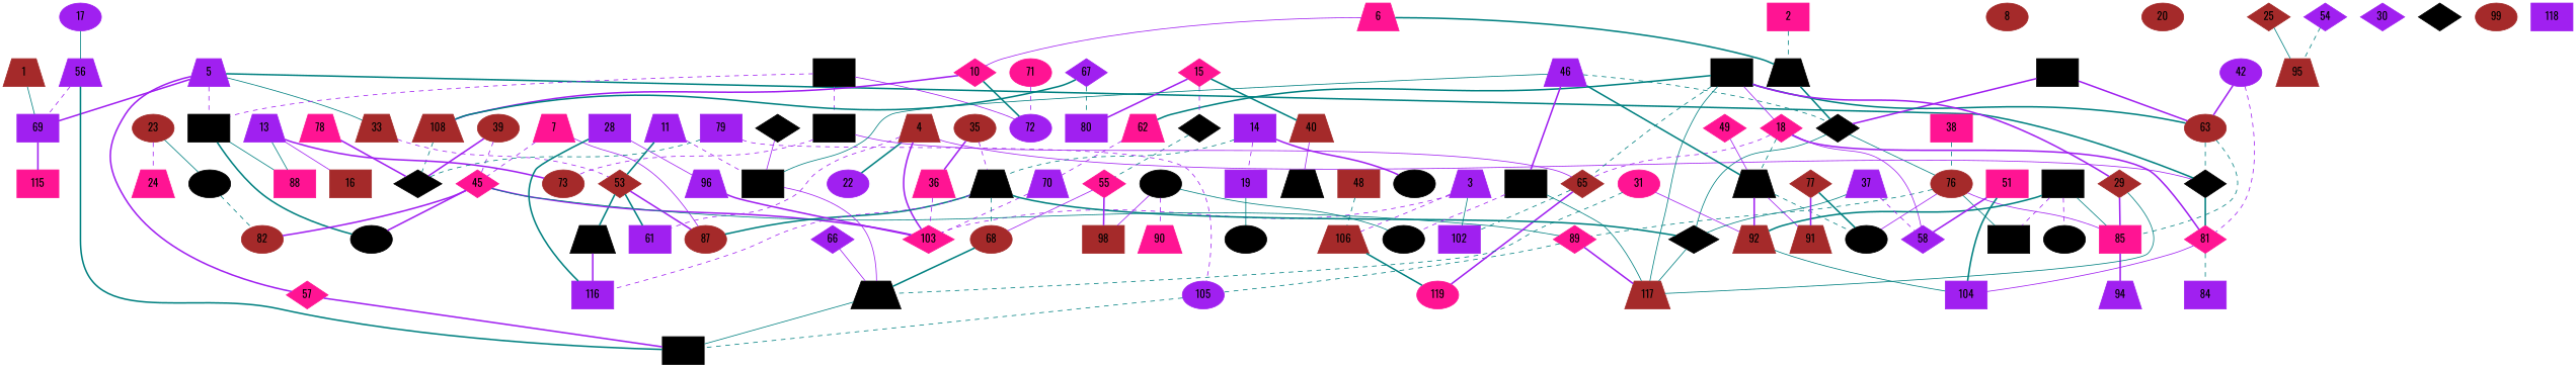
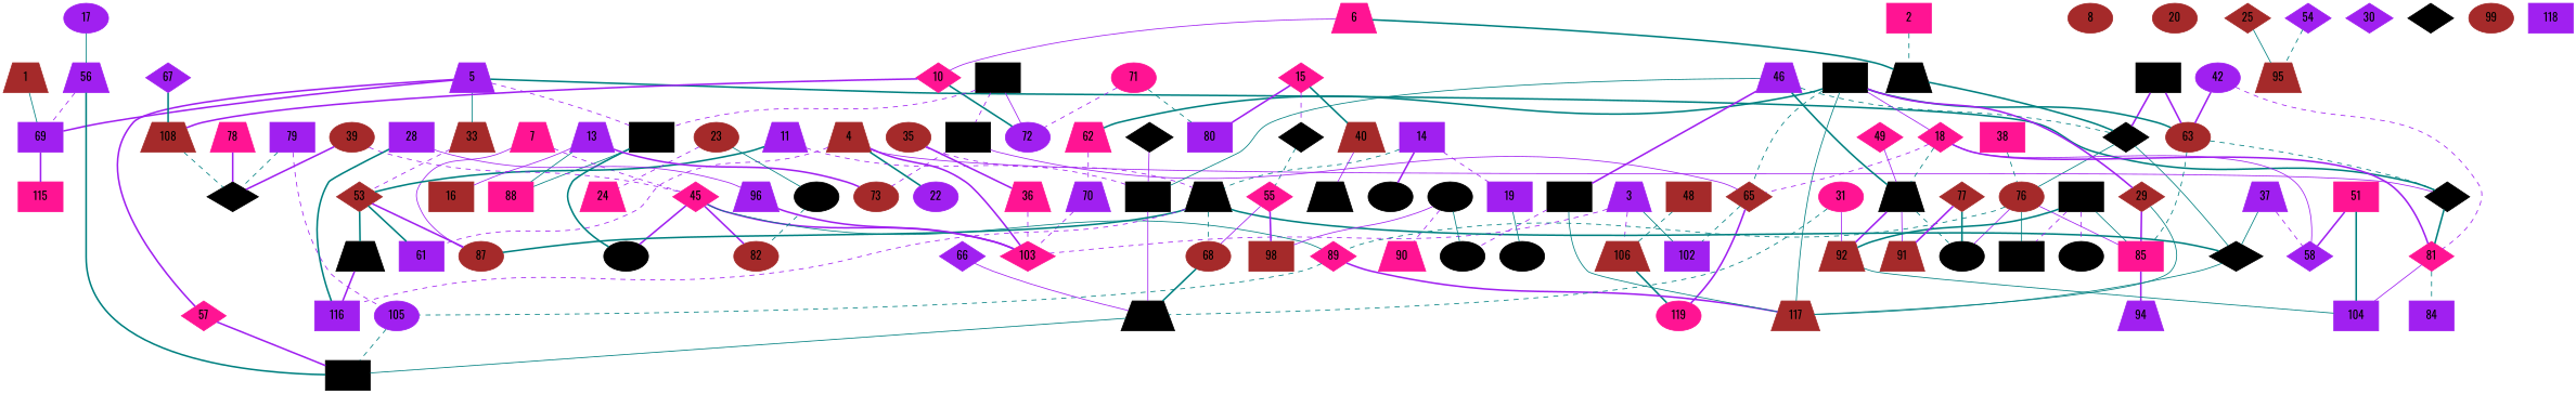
  graph {
    fontname=Oswald
    node [color=purple fontname=Oswald shape=trapezium style=filled]
    edge [color=purple fontname=Oswald style=bold]
    1 [color=brown]
    69 [shape=box]
    115 [color=deeppink shape=box]
    2 [color=deeppink shape=box]
    34 [color=black]
    52 [color=black shape=diamond]
    102 [shape=box]
    3
    103 [color=deeppink shape=diamond]
    106 [color=brown]
    119 [color=deeppink shape=ellipse]
    4 [color=brown]
    22 [shape=ellipse]
    61 [shape=box]
    75 [color=black shape=diamond]
    81 [color=deeppink shape=diamond]
    5
    33 [color=brown]
    57 [color=deeppink shape=diamond]
    74 [color=black shape=box]
    53 [color=brown shape=diamond]
    109 [color=black shape=box]
    88 [color=deeppink shape=box]
    97 [color=black shape=ellipse]
    6 [color=deeppink]
    10 [color=deeppink shape=diamond]
    72 [shape=ellipse]
    108 [color=brown]
    7 [color=deeppink]
    45 [color=deeppink shape=diamond]
    87 [color=brown shape=ellipse]
    82 [color=brown shape=ellipse]
    89 [color=deeppink shape=diamond]
    8 [color=brown shape=ellipse]
    9 [color=black shape=box]
    63 [color=brown shape=ellipse]
    110 [color=black shape=diamond]
    76 [color=brown shape=ellipse]
    85 [color=deeppink shape=box]
    112 [color=black shape=diamond]
    11
    100 [color=black shape=box]
    111 [color=black]
    101 [color=black]
    12 [color=black shape=box]
    18 [color=deeppink shape=diamond]
    29 [color=brown shape=diamond]
    62 [color=deeppink]
    65 [color=brown shape=diamond]
    117 [color=brown]
    58 [shape=diamond]
    59 [color=black]
    70
    16 [color=brown shape=box]
    13
    73 [color=brown shape=ellipse]
    14 [shape=box]
    19 [shape=box]
    60 [color=black]
    107 [color=black shape=ellipse]
    93 [color=black shape=ellipse]
    116 [shape=box]
    68 [color=brown shape=ellipse]
    15 [color=deeppink shape=diamond]
    40 [color=brown]
    41 [color=black shape=diamond]
    80 [shape=box]
    43 [color=black]
    55 [color=deeppink shape=diamond]
    17 [shape=ellipse]
    56
    92 [color=brown]
    91 [color=brown]
    113 [color=black shape=ellipse]
    104 [shape=box]
    84 [shape=box]
    20 [color=brown shape=ellipse]
    21 [color=black shape=box]
    26 [color=black shape=ellipse]
    114 [color=black shape=box]
    94
    23 [color=brown shape=ellipse]
    24 [color=deeppink]
    44 [color=black shape=ellipse]
    25 [color=brown shape=diamond]
    95 [color=brown]
    27 [color=black shape=ellipse]
    86 [color=black shape=ellipse]
    90 [color=deeppink]
    98 [color=brown shape=box]
    28 [shape=box]
    96
    30 [shape=diamond]
    31 [color=deeppink shape=ellipse]
    32 [color=black shape=box]
    47 [color=black shape=box]
    35 [color=brown shape=ellipse]
    36 [color=deeppink]
    37
    38 [color=deeppink shape=box]
    39 [color=brown shape=ellipse]
    42 [shape=ellipse]
    105 [shape=ellipse]
    46
    64 [color=black shape=box]
    48 [color=brown shape=box]
    49 [color=deeppink shape=diamond]
    50 [color=black shape=diamond]
    51 [color=deeppink shape=box]
    54 [shape=diamond]
    66 [shape=diamond]
    67 [shape=diamond]
    71 [color=deeppink shape=ellipse]
    77 [color=brown shape=diamond]
    78 [color=deeppink]
    79 [shape=box]
    83 [color=black shape=diamond]
    99 [color=brown shape=ellipse]
    118 [shape=box]
    1 -- 69 [color=teal style=solid]
    69 -- 115
    2 -- 34 [color=teal style=dashed]
    34 -- 52 [color=teal]
    52 -- 110 [color=teal style=solid]
    52 -- 76 [color=teal style=solid]
    3 -- 102 [color=teal style=solid]
    3 -- 103 [style=dashed]
    3 -- 106 [style=dashed]
    106 -- 119 [color=teal]
    4 -- 103
    4 -- 22 [color=teal]
    4 -- 61 [style=dashed]
    4 -- 75 [style=solid]
    75 -- 81 [color=teal]
    81 -- 104 [style=solid]
    81 -- 84 [color=teal style=dashed]
    5 -- 69
    5 -- 75 [color=teal]
    5 -- 33 [color=teal style=solid]
    5 -- 57
    5 -- 74 [style=dashed]
    33 -- 53 [style=dashed]
    57 -- 109
    74 -- 88 [color=teal style=solid]
    74 -- 97 [color=teal]
    53 -- 61 [color=teal]
    53 -- 87
    53 -- 111 [color=teal]
    6 -- 34 [color=teal]
    6 -- 10 [style=solid]
    10 -- 72 [color=teal]
    10 -- 108
    108 -- 112 [color=teal style=dashed]
    7 -- 45 [style=dashed]
    7 -- 87 [style=solid]
    45 -- 103
    45 -- 97
    45 -- 82
    45 -- 89 [color=teal style=solid]
    89 -- 117
    89 -- 105 [color=teal style=dashed]
    9 -- 52
    9 -- 63
    63 -- 75 [color=teal style=dashed]
    63 -- 85 [color=teal style=dashed]
    110 -- 117 [color=teal style=solid]
    76 -- 89 [color=teal style=dashed]
    76 -- 85 [style=solid]
    76 -- 113 [style=solid]
    76 -- 114 [color=teal style=solid]
    85 -- 94
    11 -- 53 [color=teal]
    11 -- 100 [style=dashed]
    100 -- 101 [style=solid]
    111 -- 116
    101 -- 109 [color=teal style=solid]
    12 -- 63 [color=teal]
    12 -- 18 [style=solid]
    12 -- 29
    12 -- 62 [color=teal]
    12 -- 65 [color=teal style=dashed]
    12 -- 117 [color=teal style=solid]
    18 -- 81
    18 -- 65 [style=dashed]
    18 -- 58 [style=solid]
    18 -- 59 [color=teal style=dashed]
    29 -- 85
    29 -- 117 [color=teal style=solid]
    62 -- 70 [style=dashed]
    65 -- 102 [color=teal style=dashed]
    65 -- 119
    59 -- 92
    59 -- 91 [style=solid]
    59 -- 113 [color=teal style=dashed]
    70 -- 103 [style=dashed]
    13 -- 88 [color=teal style=solid]
    13 -- 16 [style=solid]
    13 -- 73
    14 -- 19 [style=dashed]
    14 -- 60 [color=teal style=dashed]
    14 -- 107
    19 -- 93 [color=teal style=solid]
    60 -- 87 [color=teal]
    60 -- 110 [color=teal]
    60 -- 116 [style=dashed]
    60 -- 68 [color=teal style=dashed]
    68 -- 101 [color=teal]
    15 -- 40 [color=teal]
    15 -- 41 [style=dashed]
    15 -- 80
    40 -- 43 [style=solid]
    41 -- 55 [color=teal style=dashed]
    55 -- 68 [style=solid]
    55 -- 98
    17 -- 56 [color=teal style=solid]
    56 -- 69 [style=dashed]
    56 -- 109 [color=teal]
    92 -- 104 [color=teal style=solid]
    21 -- 85 [color=teal style=solid]
    21 -- 92 [color=teal]
    21 -- 26 [style=dashed]
    21 -- 114 [style=dashed]
    23 -- 24 [style=dashed]
    23 -- 44 [color=teal style=solid]
    44 -- 82 [color=teal style=dashed]
    25 -- 95 [color=teal style=solid]
    27 -- 86 [color=teal style=solid]
    27 -- 90 [style=dashed]
    27 -- 98 [style=solid]
    28 -- 116 [color=teal]
    28 -- 96 [style=solid]
    96 -- 103
    31 -- 101 [color=teal style=dashed]
    31 -- 92 [style=solid]
    32 -- 74 [style=dashed]
    32 -- 72 [style=solid]
    32 -- 47 [style=dashed]
    47 -- 65 [style=solid]
    47 -- 73 [style=dashed]
    35 -- 60 [style=dashed]
    35 -- 36
    36 -- 103 [style=dashed]
    37 -- 110 [color=teal style=solid]
    37 -- 58 [style=dashed]
    38 -- 76 [color=teal style=dashed]
    39 -- 45 [style=dashed]
    39 -- 112
    42 -- 81 [style=dashed]
    42 -- 63
    105 -- 109 [color=teal style=dashed]
    46 -- 52 [color=teal style=dashed]
    46 -- 100 [color=teal style=solid]
    46 -- 59 [color=teal]
    46 -- 64
    64 -- 117 [color=teal style=solid]
    64 -- 86 [style=dashed]
    48 -- 106 [color=teal style=dashed]
    49 -- 59 [style=solid]
    50 -- 100 [style=solid]
    51 -- 58
    51 -- 104 [color=teal]
    54 -- 95 [color=teal style=dashed]
    66 -- 101 [style=solid]
    67 -- 108 [color=teal]
-   67 -- 80 [color=teal style=dashed]
+   71 -- 80 [color=teal style=dashed]
    71 -- 72 [style=dashed]
    77 -- 91
    77 -- 113 [color=teal]
    78 -- 112
    79 -- 112 [color=teal style=dashed]
    79 -- 105 [style=dashed]
  }
